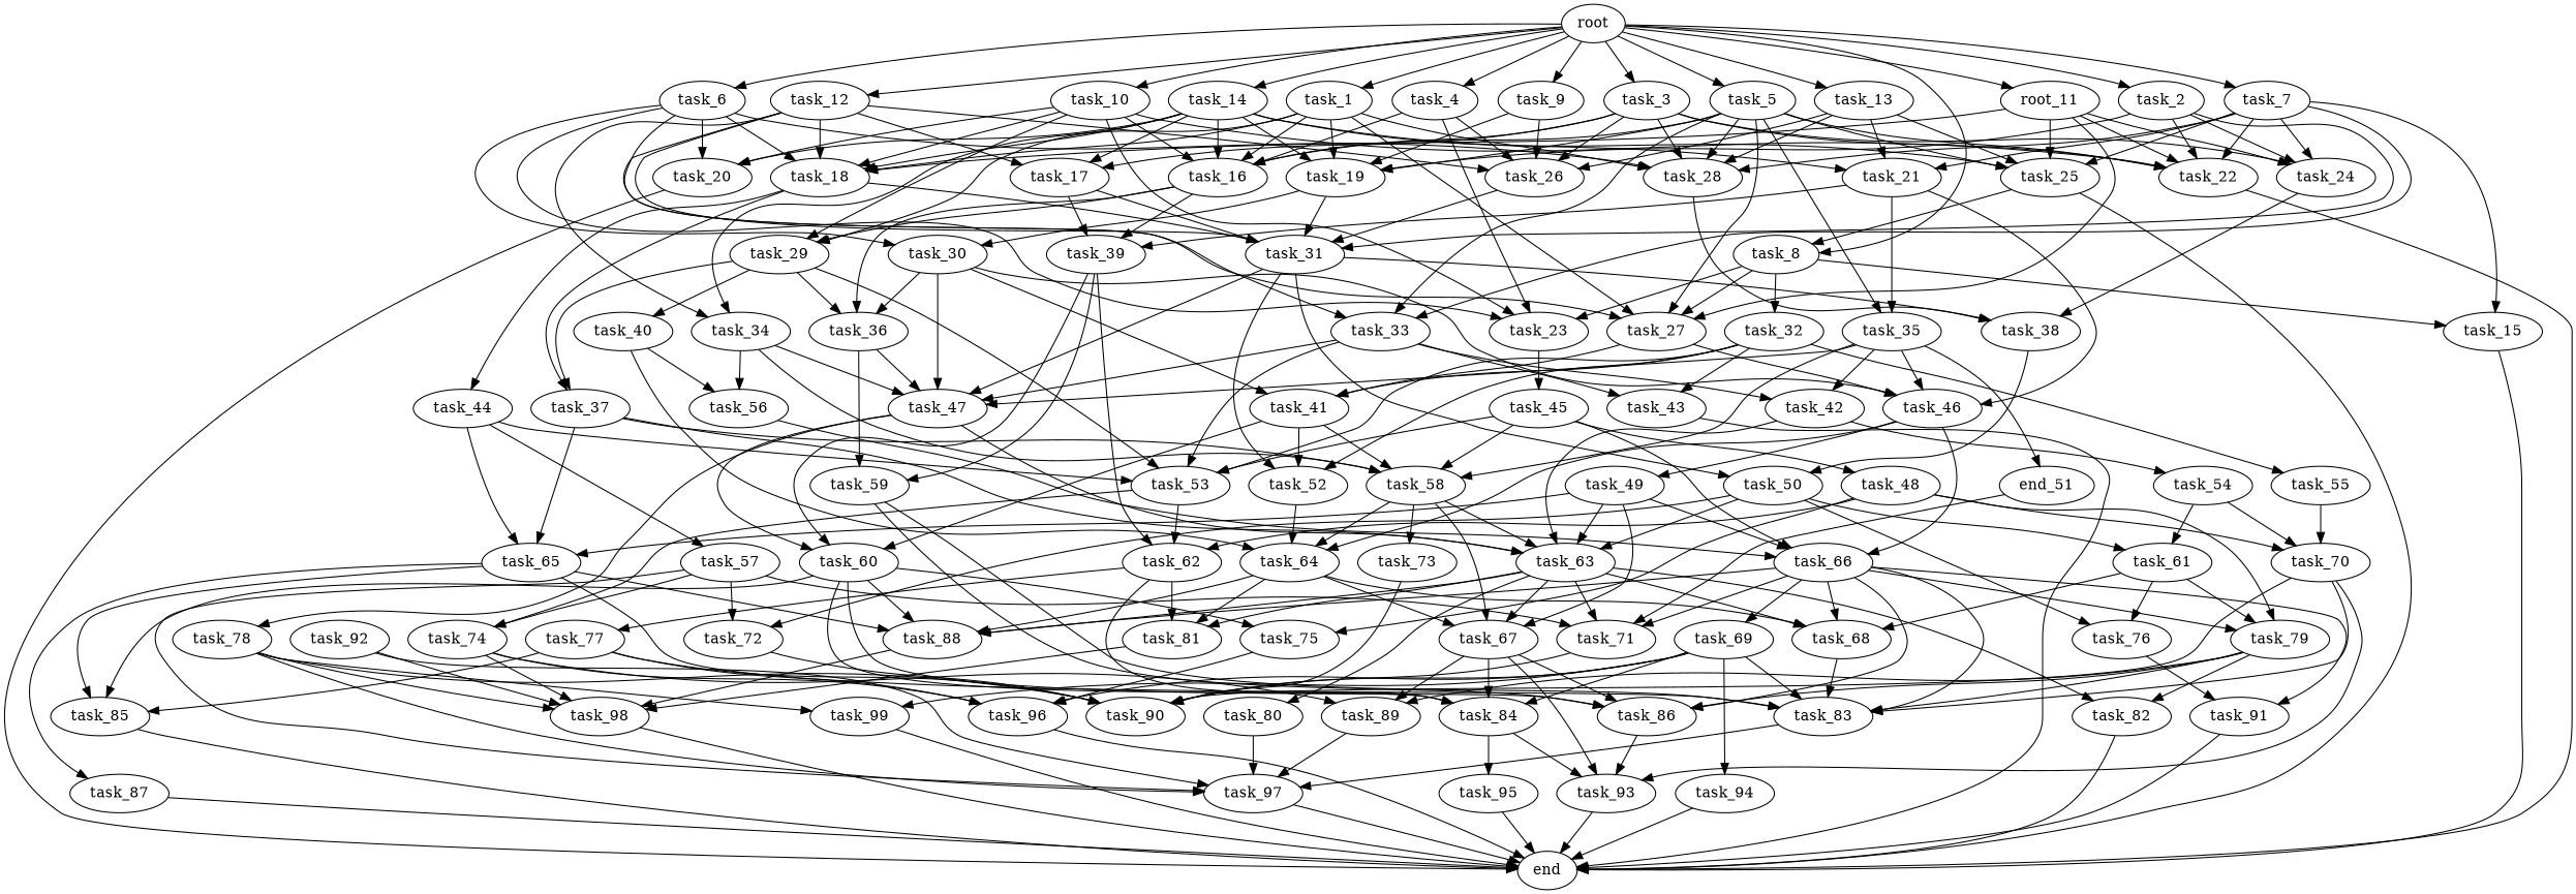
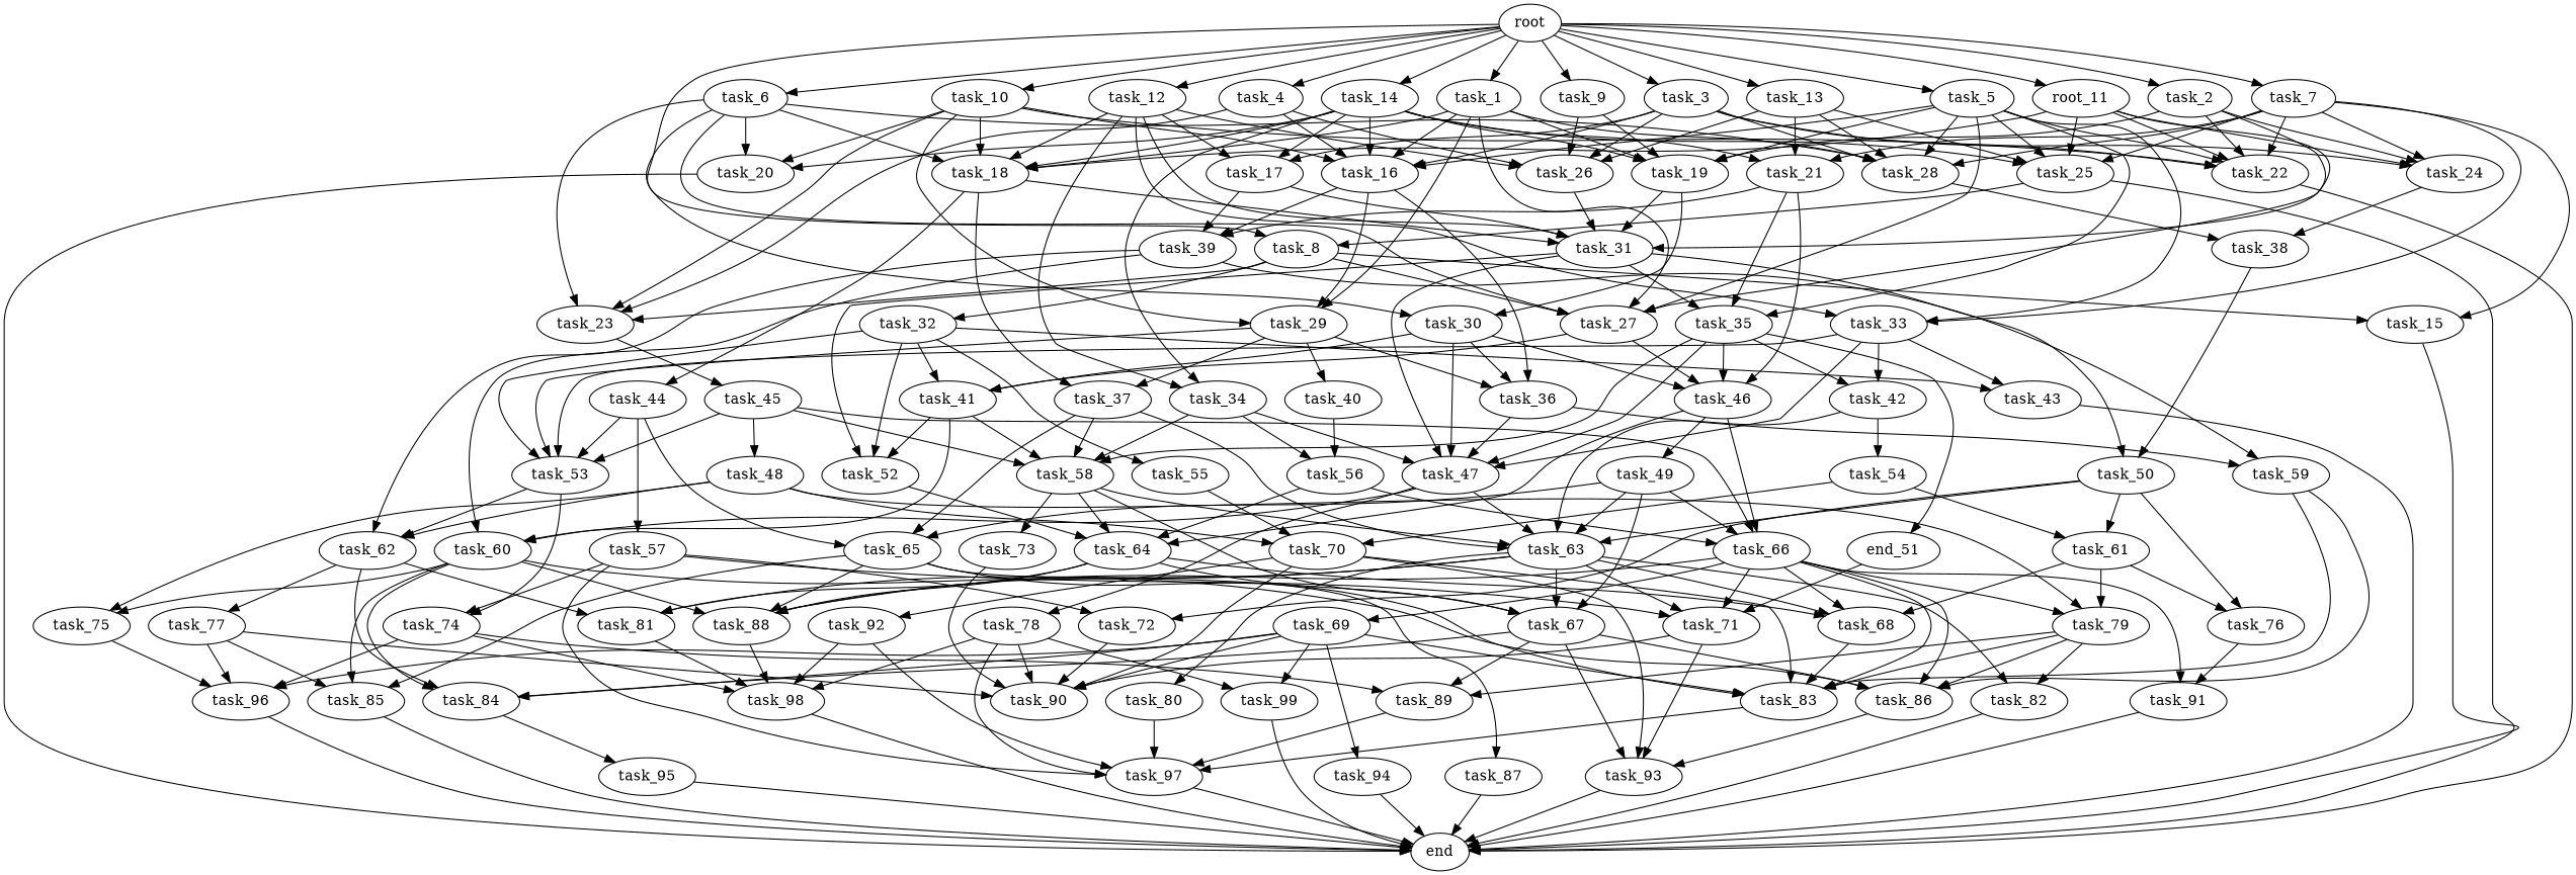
  digraph {
    task_68
    task_83
    task_97
    task_92
    task_98
    end
    task_59
    task_86
    task_93
    task_35
    task_47
    task_46
    task_42
    task_58
    n15 [label=end_51]
    task_63
    task_60
    task_78
    task_66
    task_49
    task_64
    task_54
    task_67
    task_73
    task_71
    task_28
    task_38
    task_50
    task_44
    task_65
    task_53
    task_57
    task_88
    task_85
    task_87
    task_74
    task_62
    task_72
    task_36
    task_24
    task_55
    task_70
    task_90
    task_81
    task_80
    task_82
    task_75
    task_84
    task_99
    task_94
    task_22
    task_76
    task_61
    task_2
    task_19
    task_31
    task_30
    task_52
    task_89
    task_96
    task_77
    task_26
    root
    task_9
    task_4
    task_1
    task_10
    task_6
    task_14
    task_12
    task_13
    task_3
    task_7
    task_8
    task_5
    n76 [label=root_11]
    task_23
    task_16
    task_18
    task_29
    task_27
    task_20
    task_25
    task_17
    task_34
    task_21
    task_33
    task_15
    task_32
    task_79
    task_91
    task_69
    task_41
    task_45
    task_39
    task_48
    task_37
    task_40
    task_95
    task_56
    task_43
    task_68 -> task_83
    task_83 -> task_97
    task_97 -> end
    task_92 -> task_97
    task_92 -> task_98
    task_98 -> end
    task_59 -> task_83
    task_59 -> task_86
    task_86 -> task_93
    task_93 -> end
    task_35 -> task_47
    task_35 -> task_46
    task_35 -> task_42
    task_35 -> task_58
    task_35 -> n15
    task_47 -> task_63
    task_47 -> task_60
    task_47 -> task_78
    task_46 -> task_66
    task_46 -> task_49
    task_46 -> task_64
    task_42 -> task_63
    task_42 -> task_54
    task_58 -> task_63
    task_58 -> task_64
    task_58 -> task_67
    task_58 -> task_73
    n15 -> task_71
    task_63 -> task_68
    task_63 -> task_67
    task_63 -> task_71
    task_63 -> task_88
    task_63 -> task_81
    task_63 -> task_80
    task_63 -> task_82
    task_60 -> task_86
    task_60 -> task_88
    task_60 -> task_85
    task_60 -> task_75
    task_60 -> task_84
    task_78 -> task_97
    task_78 -> task_98
    task_78 -> task_90
    task_78 -> task_99
    task_66 -> task_68
    task_66 -> task_83
    task_66 -> task_86
    task_66 -> task_71
    task_66 -> task_88
    task_66 -> task_79
    task_66 -> task_91
    task_66 -> task_69
    task_49 -> task_63
    task_49 -> task_66
    task_49 -> task_67
    task_49 -> task_65
    task_64 -> task_68
    task_64 -> task_67
    task_64 -> task_88
    task_64 -> task_81
    task_54 -> task_70
    task_54 -> task_61
    task_67 -> task_86
    task_67 -> task_93
    task_67 -> task_84
    task_67 -> task_89
    task_73 -> task_90
    task_71 -> task_90
    task_28 -> task_38
    task_38 -> task_50
    task_50 -> task_63
    task_50 -> task_72
    task_50 -> task_76
    task_50 -> task_61
    task_44 -> task_65
    task_44 -> task_53
    task_44 -> task_57
    task_65 -> task_83
    task_65 -> task_88
    task_65 -> task_85
    task_65 -> task_87
    task_53 -> task_74
    task_53 -> task_62
    task_57 -> task_97
    task_57 -> task_71
    task_57 -> task_74
    task_57 -> task_72
    task_88 -> task_98
    task_85 -> end
    task_87 -> end
    task_74 -> task_98
    task_74 -> task_89
    task_74 -> task_96
    task_62 -> task_81
    task_62 -> task_84
    task_62 -> task_77
    task_72 -> task_90
    task_36 -> task_59
    task_36 -> task_47
    task_24 -> task_38
    task_55 -> task_70
    task_70 -> task_83
+   task_70 -> task_92
    task_70 -> task_93
    task_70 -> task_90
    task_81 -> task_98
    task_80 -> task_97
    task_82 -> end
    task_75 -> task_96
-   task_84 -> task_93
+   task_71 -> task_93
    task_84 -> task_95
    task_99 -> end
    task_94 -> end
    task_22 -> end
    task_76 -> task_91
    task_61 -> task_68
    task_61 -> task_76
    task_61 -> task_79
    task_2 -> task_24
    task_2 -> task_22
    task_2 -> task_19
    task_2 -> task_31
    task_19 -> task_31
    task_19 -> task_30
    task_31 -> task_47
-   task_31 -> task_38
+   task_31 -> task_35
    task_31 -> task_50
    task_31 -> task_52
    task_30 -> task_47
    task_30 -> task_46
    task_30 -> task_36
    task_30 -> task_41
    task_52 -> task_64
    task_89 -> task_97
    task_96 -> end
    task_77 -> task_85
    task_77 -> task_90
    task_77 -> task_96
    task_26 -> task_31
    root -> task_2
    root -> task_9
    root -> task_4
    root -> task_1
    root -> task_10
    root -> task_6
    root -> task_14
    root -> task_12
    root -> task_13
    root -> task_3
    root -> task_7
    root -> task_8
    root -> task_5
    root -> n76
    task_9 -> task_19
    task_9 -> task_26
    task_4 -> task_26
    task_4 -> task_23
    task_4 -> task_16
    task_1 -> task_28
    task_1 -> task_19
    task_1 -> task_16
    task_1 -> task_18
    task_1 -> task_29
    task_1 -> task_27
    task_10 -> task_22
    task_10 -> task_23
    task_10 -> task_16
    task_10 -> task_18
    task_10 -> task_29
    task_10 -> task_20
    task_6 -> task_28
    task_6 -> task_30
    task_6 -> task_23
    task_6 -> task_18
    task_6 -> task_27
    task_6 -> task_20
    task_14 -> task_19
    task_14 -> task_16
    task_14 -> task_18
    task_14 -> task_20
    task_14 -> task_25
    task_14 -> task_17
    task_14 -> task_34
    task_14 -> task_21
    task_12 -> task_31
    task_12 -> task_26
    task_12 -> task_18
    task_12 -> task_17
    task_12 -> task_34
    task_12 -> task_33
    task_13 -> task_28
    task_13 -> task_26
    task_13 -> task_25
    task_13 -> task_21
    task_3 -> task_28
    task_3 -> task_24
    task_3 -> task_22
    task_3 -> task_26
    task_3 -> task_16
    task_3 -> task_17
    task_7 -> task_28
    task_7 -> task_24
    task_7 -> task_22
    task_7 -> task_25
    task_7 -> task_21
    task_7 -> task_33
    task_7 -> task_15
    task_8 -> task_23
    task_8 -> task_27
    task_8 -> task_15
    task_8 -> task_32
    task_5 -> task_35
    task_5 -> task_28
    task_5 -> task_22
    task_5 -> task_19
    task_5 -> task_16
    task_5 -> task_27
    task_5 -> task_25
    task_5 -> task_33
    n76 -> task_24
    n76 -> task_22
    n76 -> task_18
    n76 -> task_27
    n76 -> task_25
    task_23 -> task_45
    task_16 -> task_36
    task_16 -> task_29
    task_16 -> task_39
    task_18 -> task_44
    task_18 -> task_31
    task_18 -> task_37
    task_29 -> task_53
    task_29 -> task_36
    task_29 -> task_37
    task_29 -> task_40
    task_27 -> task_46
    task_27 -> task_41
    task_20 -> end
    task_25 -> end
    task_25 -> task_8
    task_17 -> task_31
    task_17 -> task_39
    task_34 -> task_47
    task_34 -> task_58
    task_34 -> task_56
    task_21 -> task_35
    task_21 -> task_46
    task_21 -> task_39
    task_33 -> task_47
    task_33 -> task_42
    task_33 -> task_53
    task_33 -> task_43
    task_15 -> end
    task_32 -> task_53
    task_32 -> task_55
    task_32 -> task_52
    task_32 -> task_41
    task_32 -> task_43
    task_79 -> task_83
    task_79 -> task_86
    task_79 -> task_82
    task_79 -> task_89
    task_91 -> end
    task_69 -> task_83
    task_69 -> task_90
    task_69 -> task_84
    task_69 -> task_99
    task_69 -> task_94
    task_69 -> task_96
    task_41 -> task_58
    task_41 -> task_60
    task_41 -> task_52
    task_45 -> task_58
    task_45 -> task_66
    task_45 -> task_53
    task_45 -> task_48
    task_39 -> task_59
    task_39 -> task_60
    task_39 -> task_62
    task_48 -> task_62
    task_48 -> task_70
    task_48 -> task_75
    task_48 -> task_79
    task_37 -> task_58
    task_37 -> task_63
    task_37 -> task_65
-   task_40 -> task_64
+   task_56 -> task_64
    task_40 -> task_56
    task_95 -> end
    task_56 -> task_66
    task_43 -> end
  }
